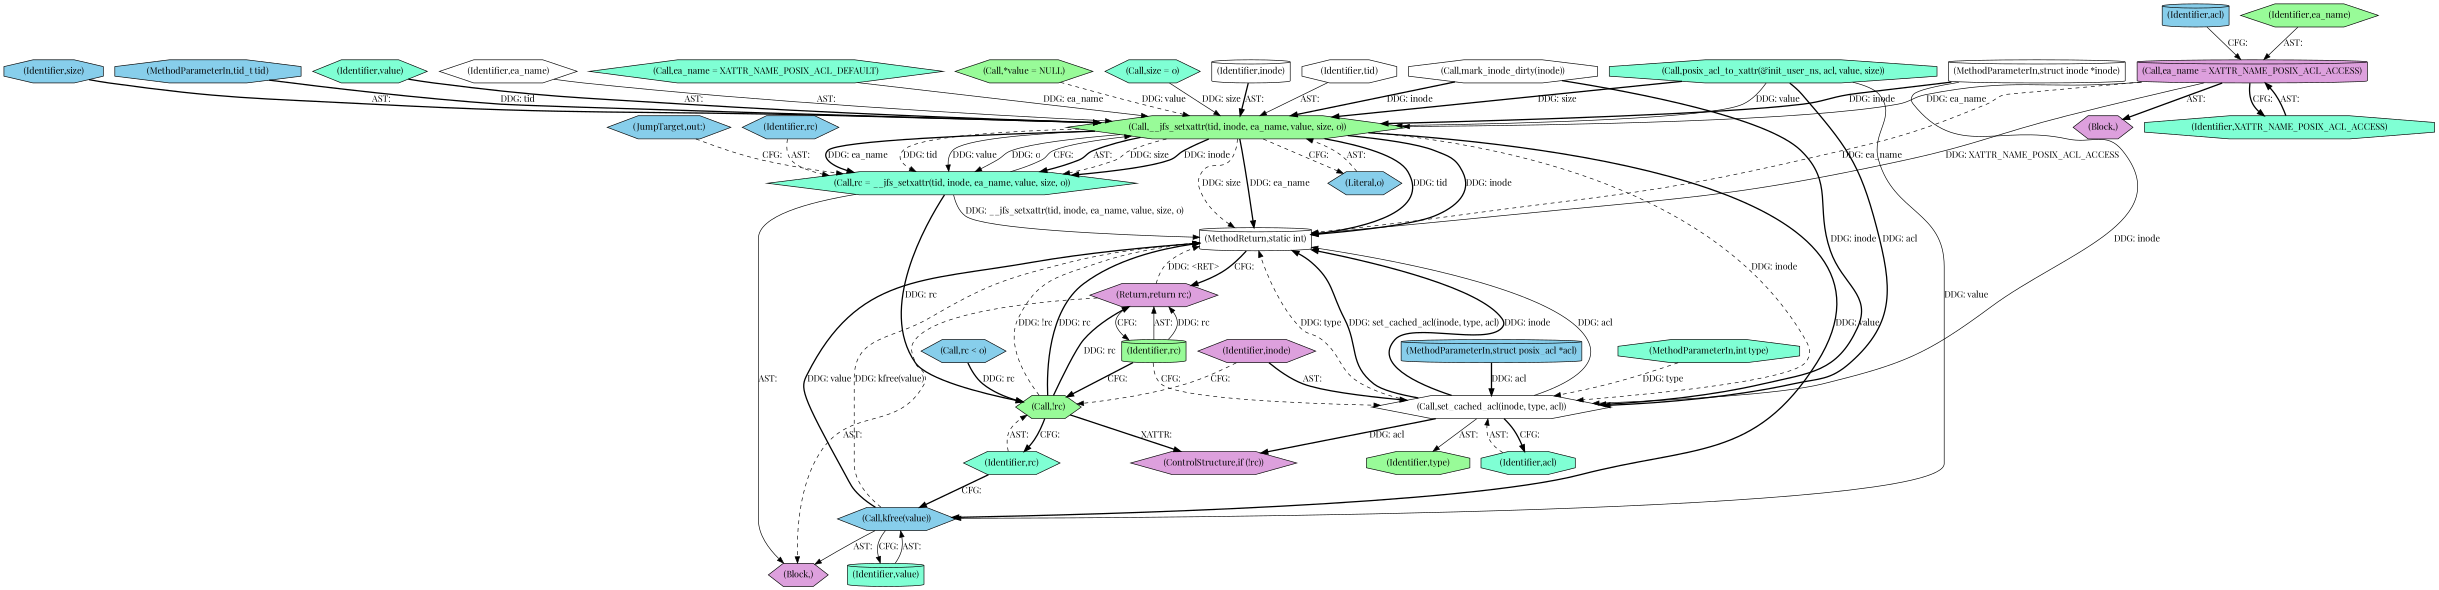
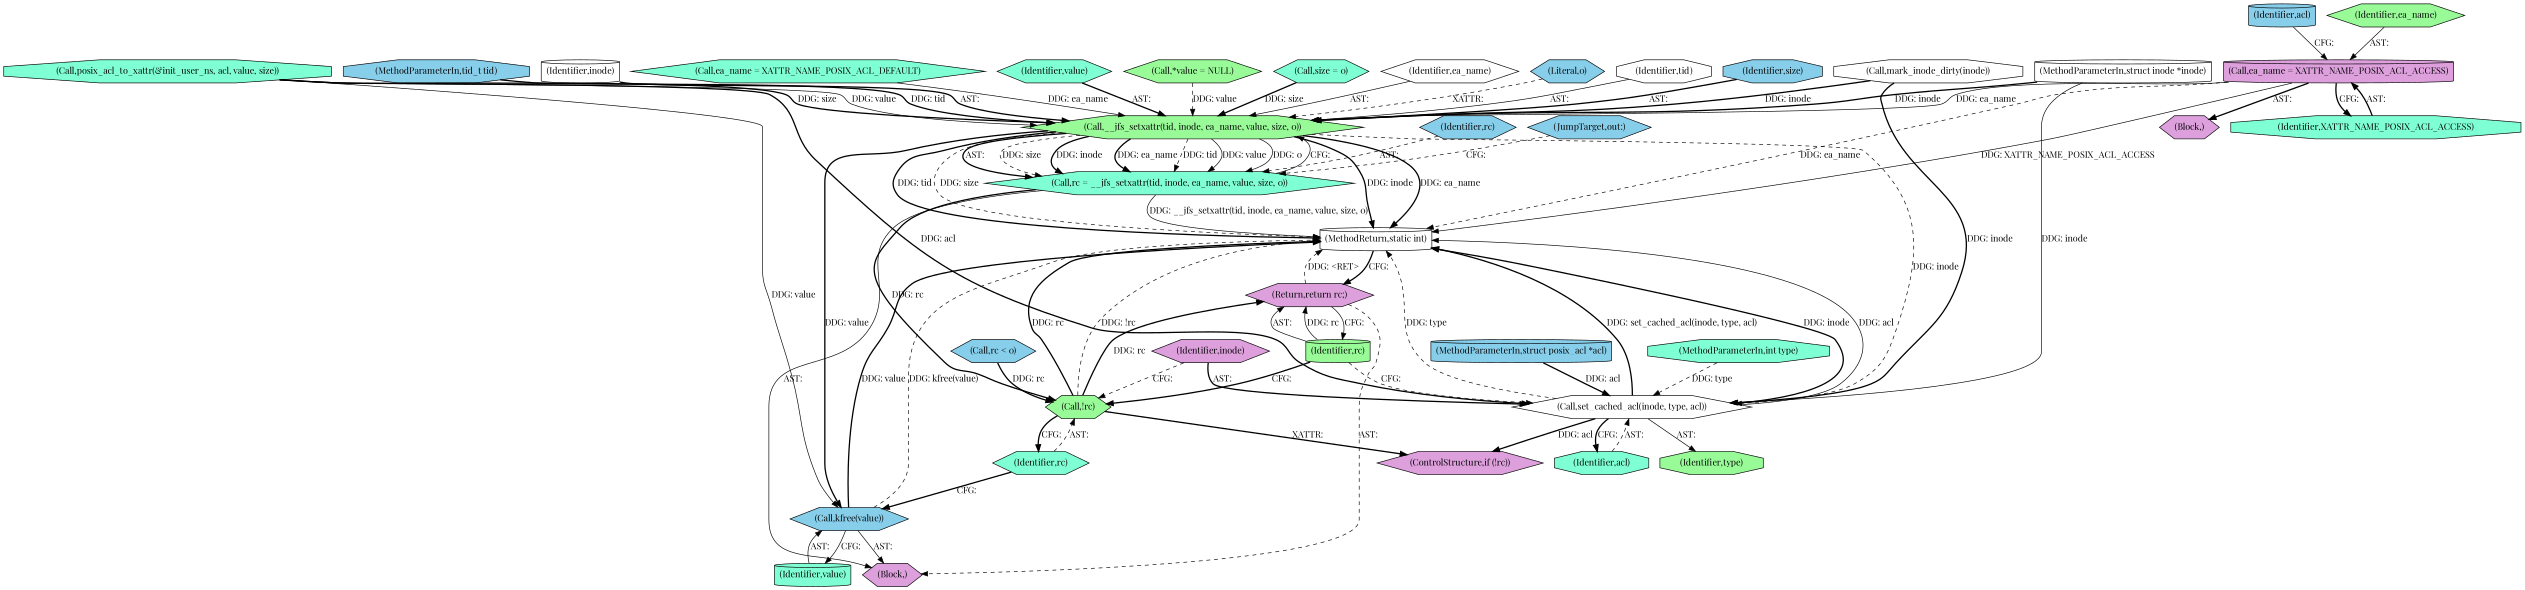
  digraph {
    fontname="Playfair Display"
    node [fillcolor=aquamarine fontname="Playfair Display" shape=hexagon style=filled]
    edge [fontname="Playfair Display" style=bold]
    n1 [fillcolor=plum label="(Call,ea_name = XATTR_NAME_POSIX_ACL_ACCESS)" shape=cylinder]
    n2 [fillcolor=palegreen label="(Call,__jfs_setxattr(tid, inode, ea_name, value, size, 0))"]
    n3 [fillcolor=plum label="(Block,)"]
    n4 [fillcolor=white label="(MethodReturn,static int)" shape=cylinder]
    n5 [label="(Identifier,XATTR_NAME_POSIX_ACL_ACCESS)" shape=octagon]
    n6 [label="(Call,rc = __jfs_setxattr(tid, inode, ea_name, value, size, 0))"]
    n7 [fillcolor=skyblue label="(Call,kfree(value))"]
    n8 [fillcolor=white label="(Call,set_cached_acl(inode, type, acl))"]
    n9 [fillcolor=skyblue label="(Literal,0)"]
    n10 [fillcolor=plum label="(Return,return rc;)"]
    n11 [fillcolor=palegreen label="(Call,!rc)"]
    n12 [fillcolor=plum label="(Block,)"]
    n13 [label="(Identifier,value)" shape=cylinder]
    n14 [fillcolor=plum label="(ControlStructure,if (!rc))"]
    n15 [label="(Identifier,acl)" shape=octagon]
    n16 [fillcolor=palegreen label="(Identifier,type)" shape=octagon]
    n17 [label="(Identifier,rc)"]
    n18 [fillcolor=palegreen label="(Identifier,rc)" shape=cylinder]
    n19 [fillcolor=skyblue label="(Identifier,acl)" shape=cylinder]
    n20 [fillcolor=white label="(Identifier,inode)" shape=cylinder]
    n21 [fillcolor=skyblue label="(Call,rc < 0)"]
    n22 [fillcolor=white label="(Identifier,ea_name)"]
    n23 [fillcolor=skyblue label="(Identifier,rc)"]
    n24 [fillcolor=white label="(Call,mark_inode_dirty(inode))" shape=octagon]
    n25 [fillcolor=skyblue label="(Identifier,size)" shape=octagon]
    n26 [label="(MethodParameterIn,int type)" shape=octagon]
    n27 [fillcolor=palegreen label="(Identifier,ea_name)"]
    n28 [fillcolor=skyblue label="(MethodParameterIn,tid_t tid)" shape=octagon]
    n29 [fillcolor=plum label="(Identifier,inode)"]
    n30 [label="(Identifier,value)"]
    n31 [fillcolor=white label="(MethodParameterIn,struct inode *inode)" shape=cylinder]
    n32 [label="(Call,ea_name = XATTR_NAME_POSIX_ACL_DEFAULT)"]
    n33 [fillcolor=palegreen label="(Call,*value = NULL)"]
    n34 [label="(Call,size = 0)"]
    n35 [label="(Call,posix_acl_to_xattr(&init_user_ns, acl, value, size))" shape=octagon]
    n36 [fillcolor=white label="(Identifier,tid)" shape=octagon]
    n37 [fillcolor=skyblue label="(MethodParameterIn,struct posix_acl *acl)" shape=cylinder]
    n38 [fillcolor=skyblue label="(JumpTarget,out:)"]
    n1 -> n2 [label="DDG: ea_name" style=solid]
    n1 -> n3 [label="AST: "]
    n1 -> n4 [label="DDG: ea_name" style=dashed]
    n1 -> n4 [label="DDG: XATTR_NAME_POSIX_ACL_ACCESS" style=solid]
    n1 -> n5 [label="CFG: "]
    n2 -> n4 [label="DDG: size" style=dashed]
    n2 -> n4 [label="DDG: inode"]
    n2 -> n4 [label="DDG: ea_name"]
    n2 -> n4 [label="DDG: tid"]
    n2 -> n6 [label="AST: "]
    n2 -> n6 [label="DDG: size" style=dashed]
    n2 -> n6 [label="DDG: inode"]
    n2 -> n6 [label="DDG: ea_name"]
    n2 -> n6 [label="DDG: tid" style=dashed]
    n2 -> n6 [label="DDG: value" style=solid]
    n2 -> n6 [label="DDG: 0" style=solid]
    n2 -> n7 [label="DDG: value"]
    n2 -> n8 [label="DDG: inode" style=dashed]
-   n2 -> n9 [label="CFG: " style=dashed]
    n4 -> n10 [label="CFG: "]
    n5 -> n1 [label="AST: "]
    n6 -> n2 [label="CFG: " style=solid]
    n6 -> n4 [label="DDG: __jfs_setxattr(tid, inode, ea_name, value, size, 0)" style=solid]
    n6 -> n11 [label="DDG: rc"]
    n6 -> n12 [label="AST: " style=solid]
    n7 -> n4 [label="DDG: kfree(value)" style=dashed]
    n7 -> n4 [label="DDG: value"]
    n7 -> n12 [label="AST: " style=solid]
    n7 -> n13 [label="CFG: " style=solid]
    n8 -> n4 [label="DDG: set_cached_acl(inode, type, acl)"]
    n8 -> n4 [label="DDG: inode"]
    n8 -> n4 [label="DDG: acl" style=solid]
    n8 -> n4 [label="DDG: type" style=dashed]
    n8 -> n14 [label="DDG: acl"]
    n8 -> n15 [label="CFG: "]
    n8 -> n16 [label="AST: " style=solid]
-   n9 -> n2 [label="AST: " style=dashed]
+   n9 -> n2 [label="XATTR: " style=dashed]
    n10 -> n4 [label="DDG: <RET>" style=dashed]
    n10 -> n12 [label="AST: " style=dashed]
    n10 -> n18 [label="CFG: " style=solid]
    n11 -> n4 [label="DDG: rc"]
    n11 -> n4 [label="DDG: !rc" style=dashed]
    n11 -> n10 [label="DDG: rc"]
    n11 -> n14 [label="XATTR: "]
    n11 -> n17 [label="CFG: "]
    n13 -> n7 [label="AST: " style=solid]
    n15 -> n8 [label="AST: " style=dashed]
    n17 -> n7 [label="CFG: "]
    n17 -> n11 [label="AST: " style=dashed]
    n18 -> n8 [label="CFG: " style=dashed]
    n18 -> n10 [label="AST: " style=solid]
    n18 -> n10 [label="DDG: rc" style=solid]
    n18 -> n11 [label="CFG: "]
    n19 -> n1 [label="CFG: " style=solid]
    n20 -> n2 [label="AST: "]
    n21 -> n11 [label="DDG: rc"]
    n22 -> n2 [label="AST: " style=solid]
    n23 -> n6 [label="AST: " style=dashed]
    n24 -> n2 [label="DDG: inode"]
    n24 -> n8 [label="DDG: inode"]
    n25 -> n2 [label="AST: "]
    n26 -> n8 [label="DDG: type" style=dashed]
    n27 -> n1 [label="AST: " style=solid]
    n28 -> n2 [label="DDG: tid"]
    n29 -> n8 [label="AST: "]
    n29 -> n11 [label="CFG: " style=dashed]
    n30 -> n2 [label="AST: "]
    n31 -> n2 [label="DDG: inode"]
    n31 -> n8 [label="DDG: inode" style=solid]
    n32 -> n2 [label="DDG: ea_name" style=solid]
    n33 -> n2 [label="DDG: value" style=dashed]
-   n34 -> n2 [label="DDG: size" style=solid]
+   n34 -> n2 [label="DDG: size"]
    n35 -> n2 [label="DDG: value" style=solid]
    n35 -> n2 [label="DDG: size"]
    n35 -> n7 [label="DDG: value" style=solid]
    n35 -> n8 [label="DDG: acl"]
    n36 -> n2 [label="AST: " style=solid]
    n37 -> n8 [label="DDG: acl"]
    n38 -> n6 [label="CFG: " style=dashed]
  }
